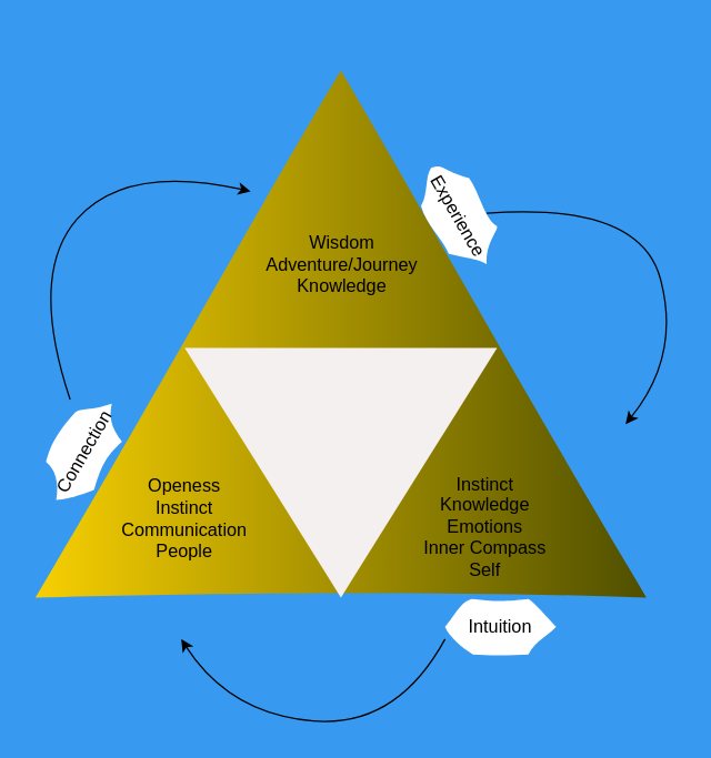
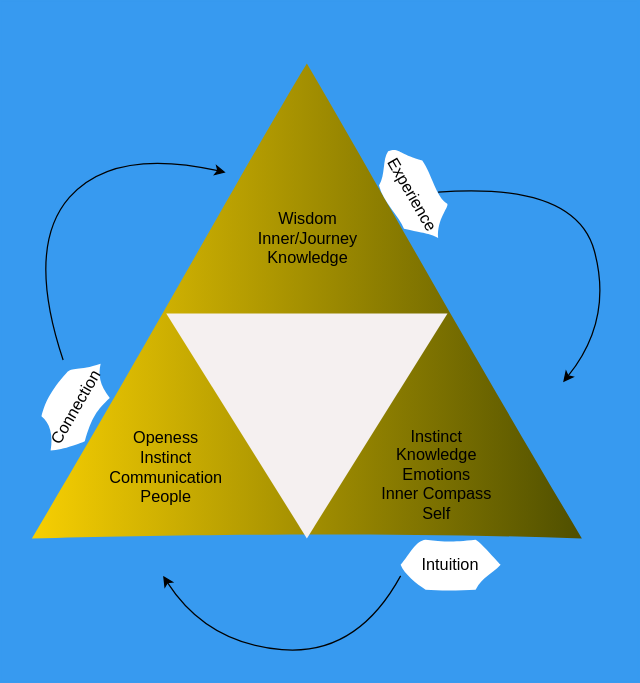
  <mxCell id="0" />
  <mxCell id="1" parent="0" />
  <mxCell id="2" value="" style="triangle;whiteSpace=wrap;html=1;rotation=-90;fontSize=13;labelBackgroundColor=#11e70d;gradientColor=#4F4F00;rounded=0;shadow=0;sketch=1;curveFitting=1;jiggle=2;strokeColor=none;fillColor=#f7cf02;" vertex="1" parent="1"><mxGeometry x="55" y="20" width="380" height="440" as="geometry" /></mxCell>
  <mxCell id="3" value="" style="triangle;whiteSpace=wrap;html=1;rotation=90;fontSize=13;strokeColor=none;fillColor=#f5f0f0;" vertex="1" parent="1"><mxGeometry x="155" y="227.5" width="180" height="225" as="geometry" /></mxCell>
  <mxCell id="4" value="Connection" style="shape=hexagon;perimeter=hexagonPerimeter2;whiteSpace=wrap;html=1;fixedSize=1;rotation=-60;strokeColor=none;fontSize=13;sketch=1;curveFitting=1;jiggle=2;fillColor=default;gradientColor=none;" vertex="1" parent="1"><mxGeometry x="20" y="305" width="80" height="40" as="geometry" /></mxCell>
  <mxCell id="5" value="Experience" style="shape=hexagon;perimeter=hexagonPerimeter2;whiteSpace=wrap;html=1;fixedSize=1;rotation=60;strokeColor=none;fontSize=13;sketch=1;curveFitting=1;jiggle=2;" vertex="1" parent="1"><mxGeometry x="290" y="135" width="80" height="40" as="geometry" /></mxCell>
  <mxCell id="6" value="Intuition" style="shape=hexagon;perimeter=hexagonPerimeter2;whiteSpace=wrap;html=1;fixedSize=1;rotation=0;strokeColor=none;fontSize=13;sketch=1;curveFitting=1;jiggle=2;" vertex="1" parent="1"><mxGeometry x="320" y="431" width="80" height="40" as="geometry" /></mxCell>
- <mxCell id="7" value="Wisdom&lt;div style=&quot;font-size: 13px;&quot;&gt;Adventure/Journey&lt;/div&gt;&lt;div style=&quot;font-size: 13px;&quot;&gt;Knowledge&lt;/div&gt;" style="whiteSpace=wrap;html=1;aspect=fixed;strokeColor=none;fontSize=13;sketch=1;curveFitting=1;jiggle=2;fillColor=none;" vertex="1" parent="1"><mxGeometry x="200.5" y="145" width="90" height="90" as="geometry" /></mxCell>
+ <mxCell id="7" value="Wisdom&lt;div style=&quot;font-size: 13px;&quot;&gt;Inner/Journey&lt;/div&gt;&lt;div style=&quot;font-size: 13px;&quot;&gt;Knowledge&lt;/div&gt;" style="whiteSpace=wrap;html=1;aspect=fixed;strokeColor=none;fontSize=13;sketch=1;curveFitting=1;jiggle=2;fillColor=none;" vertex="1" parent="1"><mxGeometry x="200.5" y="145" width="90" height="90" as="geometry" /></mxCell>
  <mxCell id="8" value="Instinct&lt;div style=&quot;font-size: 13px;&quot;&gt;Knowledge&lt;/div&gt;&lt;div style=&quot;font-size: 13px;&quot;&gt;Emotions&lt;/div&gt;&lt;div style=&quot;font-size: 13px;&quot;&gt;Inner Compass&lt;/div&gt;&lt;div style=&quot;font-size: 13px;&quot;&gt;Self&lt;/div&gt;" style="whiteSpace=wrap;html=1;aspect=fixed;strokeColor=none;fontSize=13;sketch=1;curveFitting=1;jiggle=2;fillColor=none;" vertex="1" parent="1"><mxGeometry x="300" y="330" width="97.5" height="97.5" as="geometry" /></mxCell>
  <mxCell id="9" value="Openess&lt;div style=&quot;font-size: 13px;&quot;&gt;Instinct&lt;/div&gt;&lt;div style=&quot;font-size: 13px;&quot;&gt;Communication&lt;/div&gt;&lt;div style=&quot;font-size: 13px;&quot;&gt;People&lt;/div&gt;" style="whiteSpace=wrap;html=1;aspect=fixed;strokeColor=none;fontSize=13;sketch=1;curveFitting=1;jiggle=2;fillColor=none;" vertex="1" parent="1"><mxGeometry x="90" y="330" width="85" height="85" as="geometry" /></mxCell>
  <mxCell id="10" value="" style="curved=1;endArrow=classic;html=1;rounded=0;fontSize=13;strokeColor=default;" edge="1" parent="1"><mxGeometry width="50" height="50" relative="1" as="geometry"><mxPoint x="50" y="287.25" as="sourcePoint" /><mxPoint x="180" y="137.25" as="targetPoint" /><Array as="points"><mxPoint x="20" y="197.25" /><mxPoint x="90" y="117.25" /></Array></mxGeometry></mxCell>
  <mxCell id="11" value="" style="curved=1;endArrow=classic;html=1;rounded=0;fontSize=13;strokeColor=default;" edge="1" parent="1"><mxGeometry width="50" height="50" relative="1" as="geometry"><mxPoint x="350" y="153" as="sourcePoint" /><mxPoint x="450" y="305" as="targetPoint" /><Array as="points"><mxPoint x="460" y="145" /><mxPoint x="490" y="255.25" /></Array></mxGeometry></mxCell>
  <mxCell id="12" value="" style="curved=1;endArrow=classic;html=1;rounded=0;fontSize=13;" edge="1" parent="1"><mxGeometry width="50" height="50" relative="1" as="geometry"><mxPoint x="320" y="460" as="sourcePoint" /><mxPoint x="130" y="460" as="targetPoint" /><Array as="points"><mxPoint x="285" y="524" /><mxPoint x="165" y="514" /></Array></mxGeometry></mxCell>
